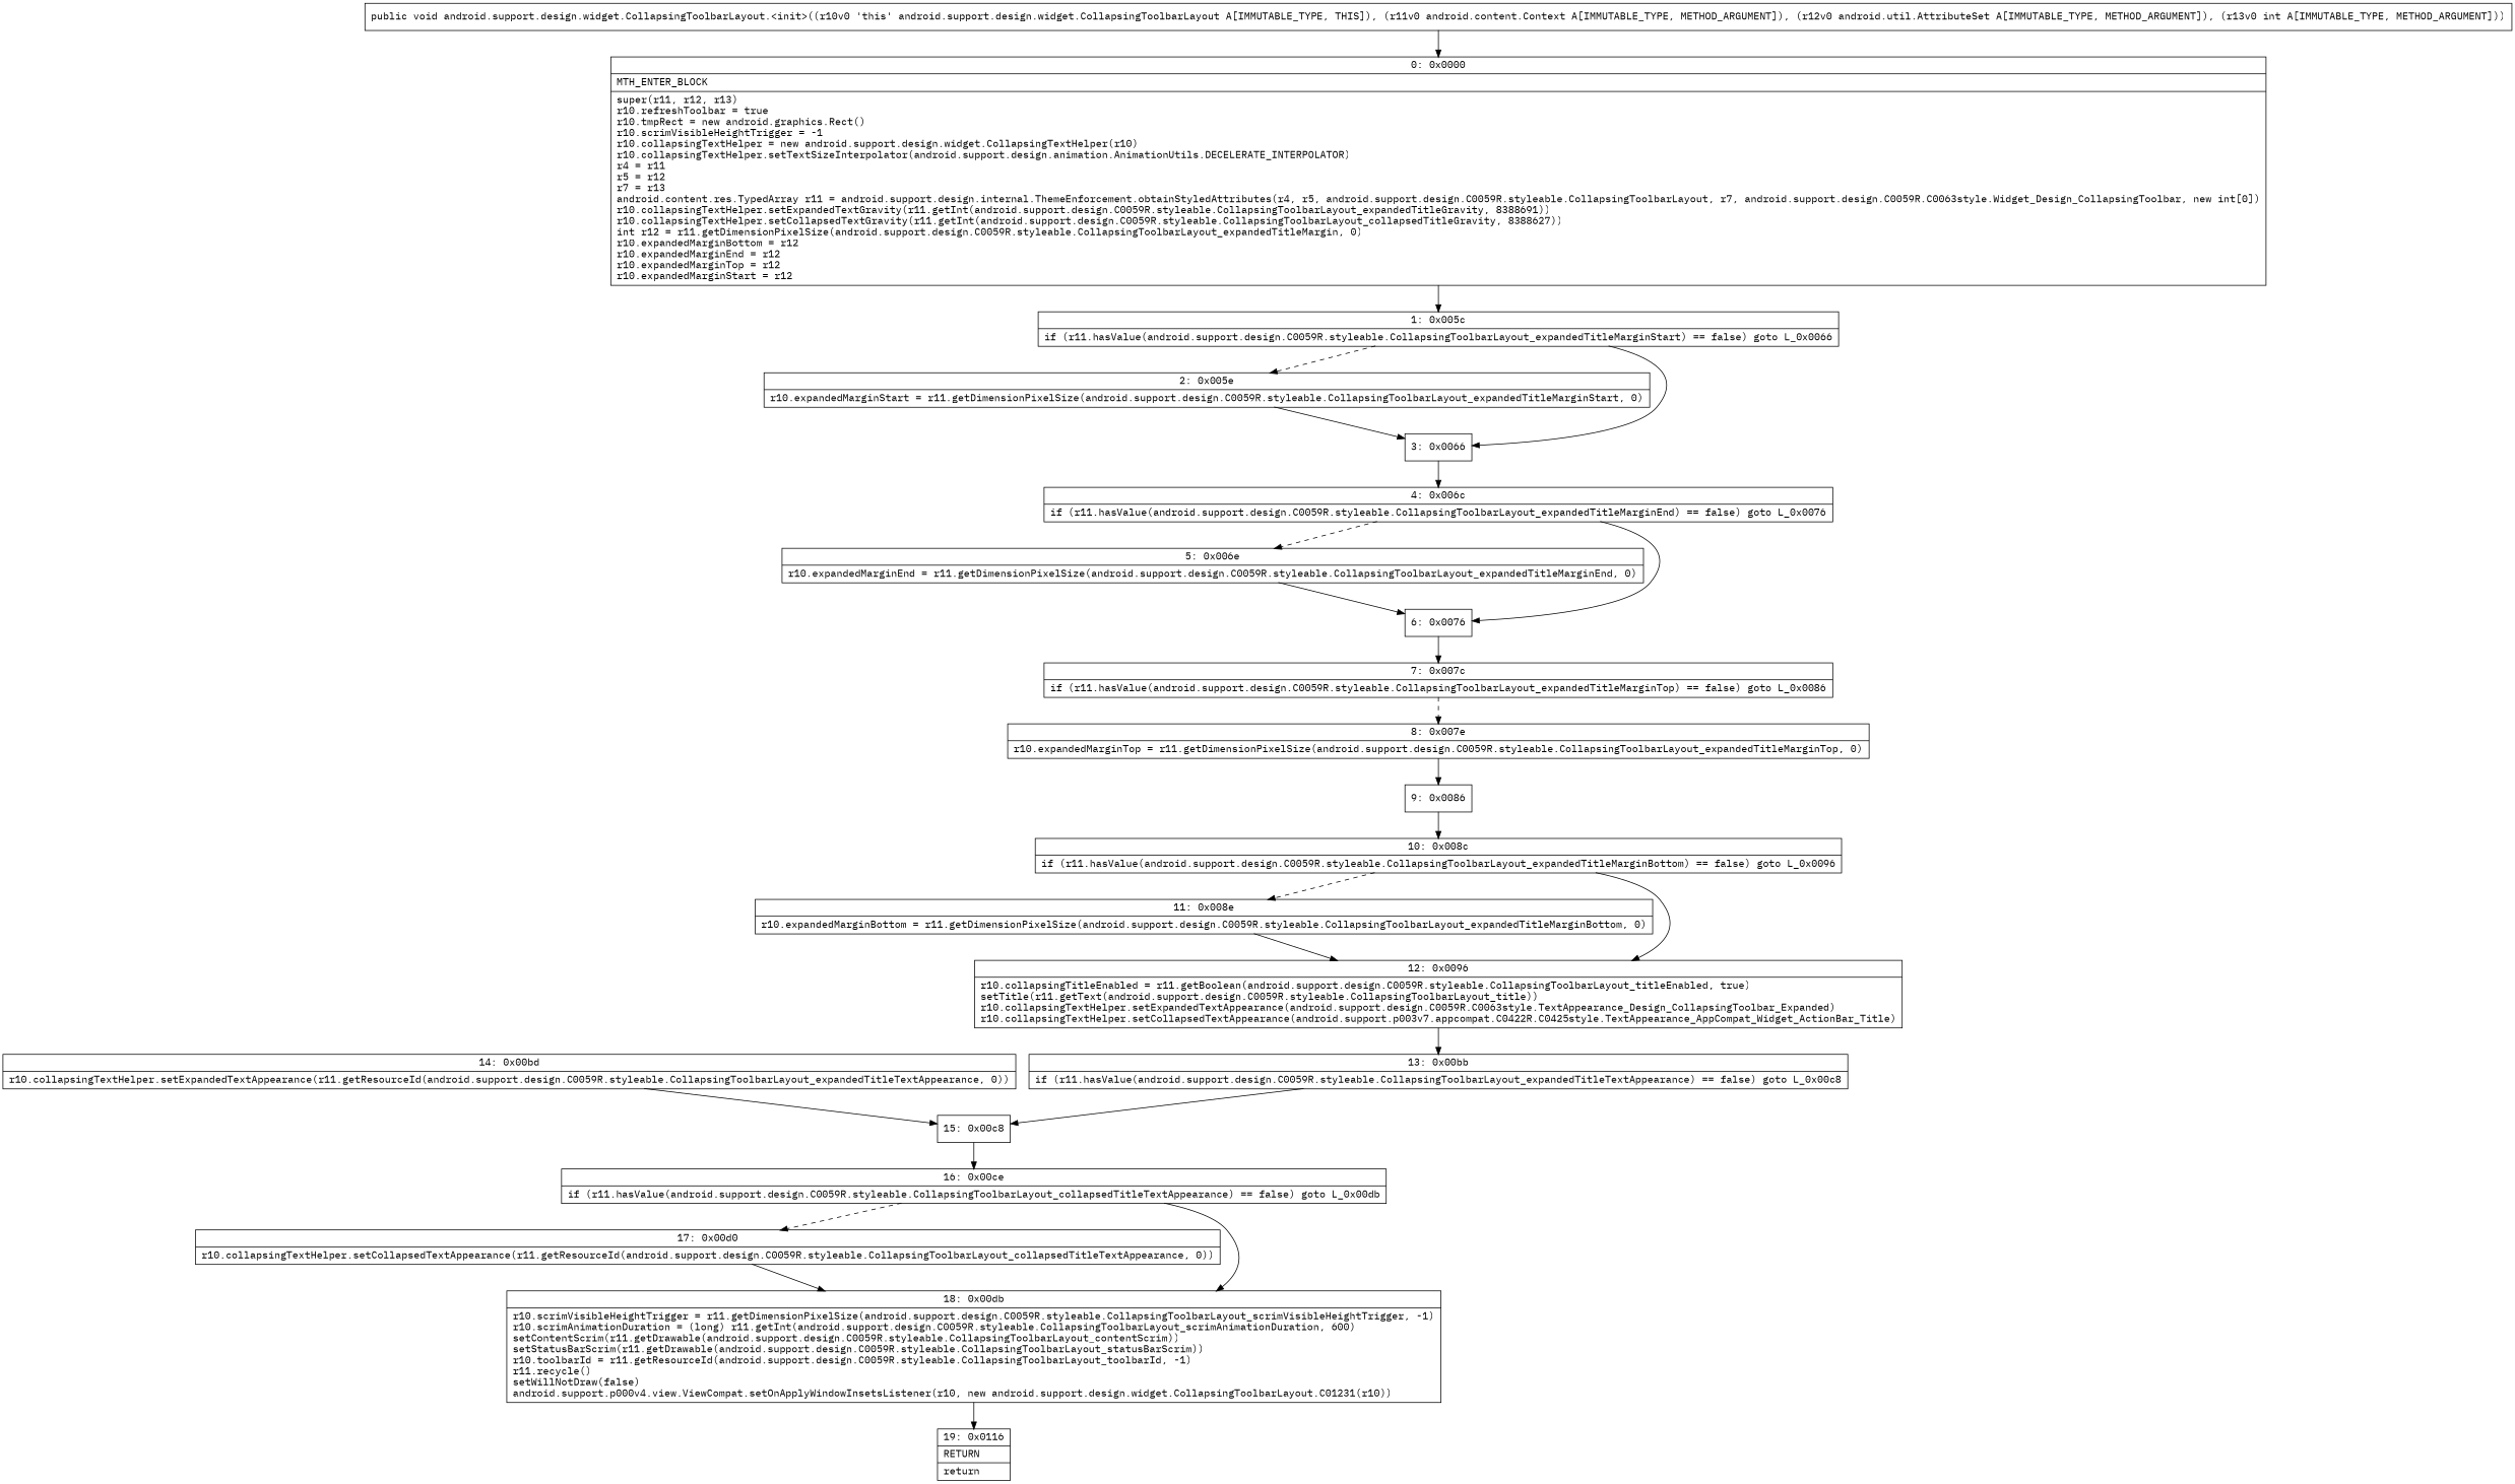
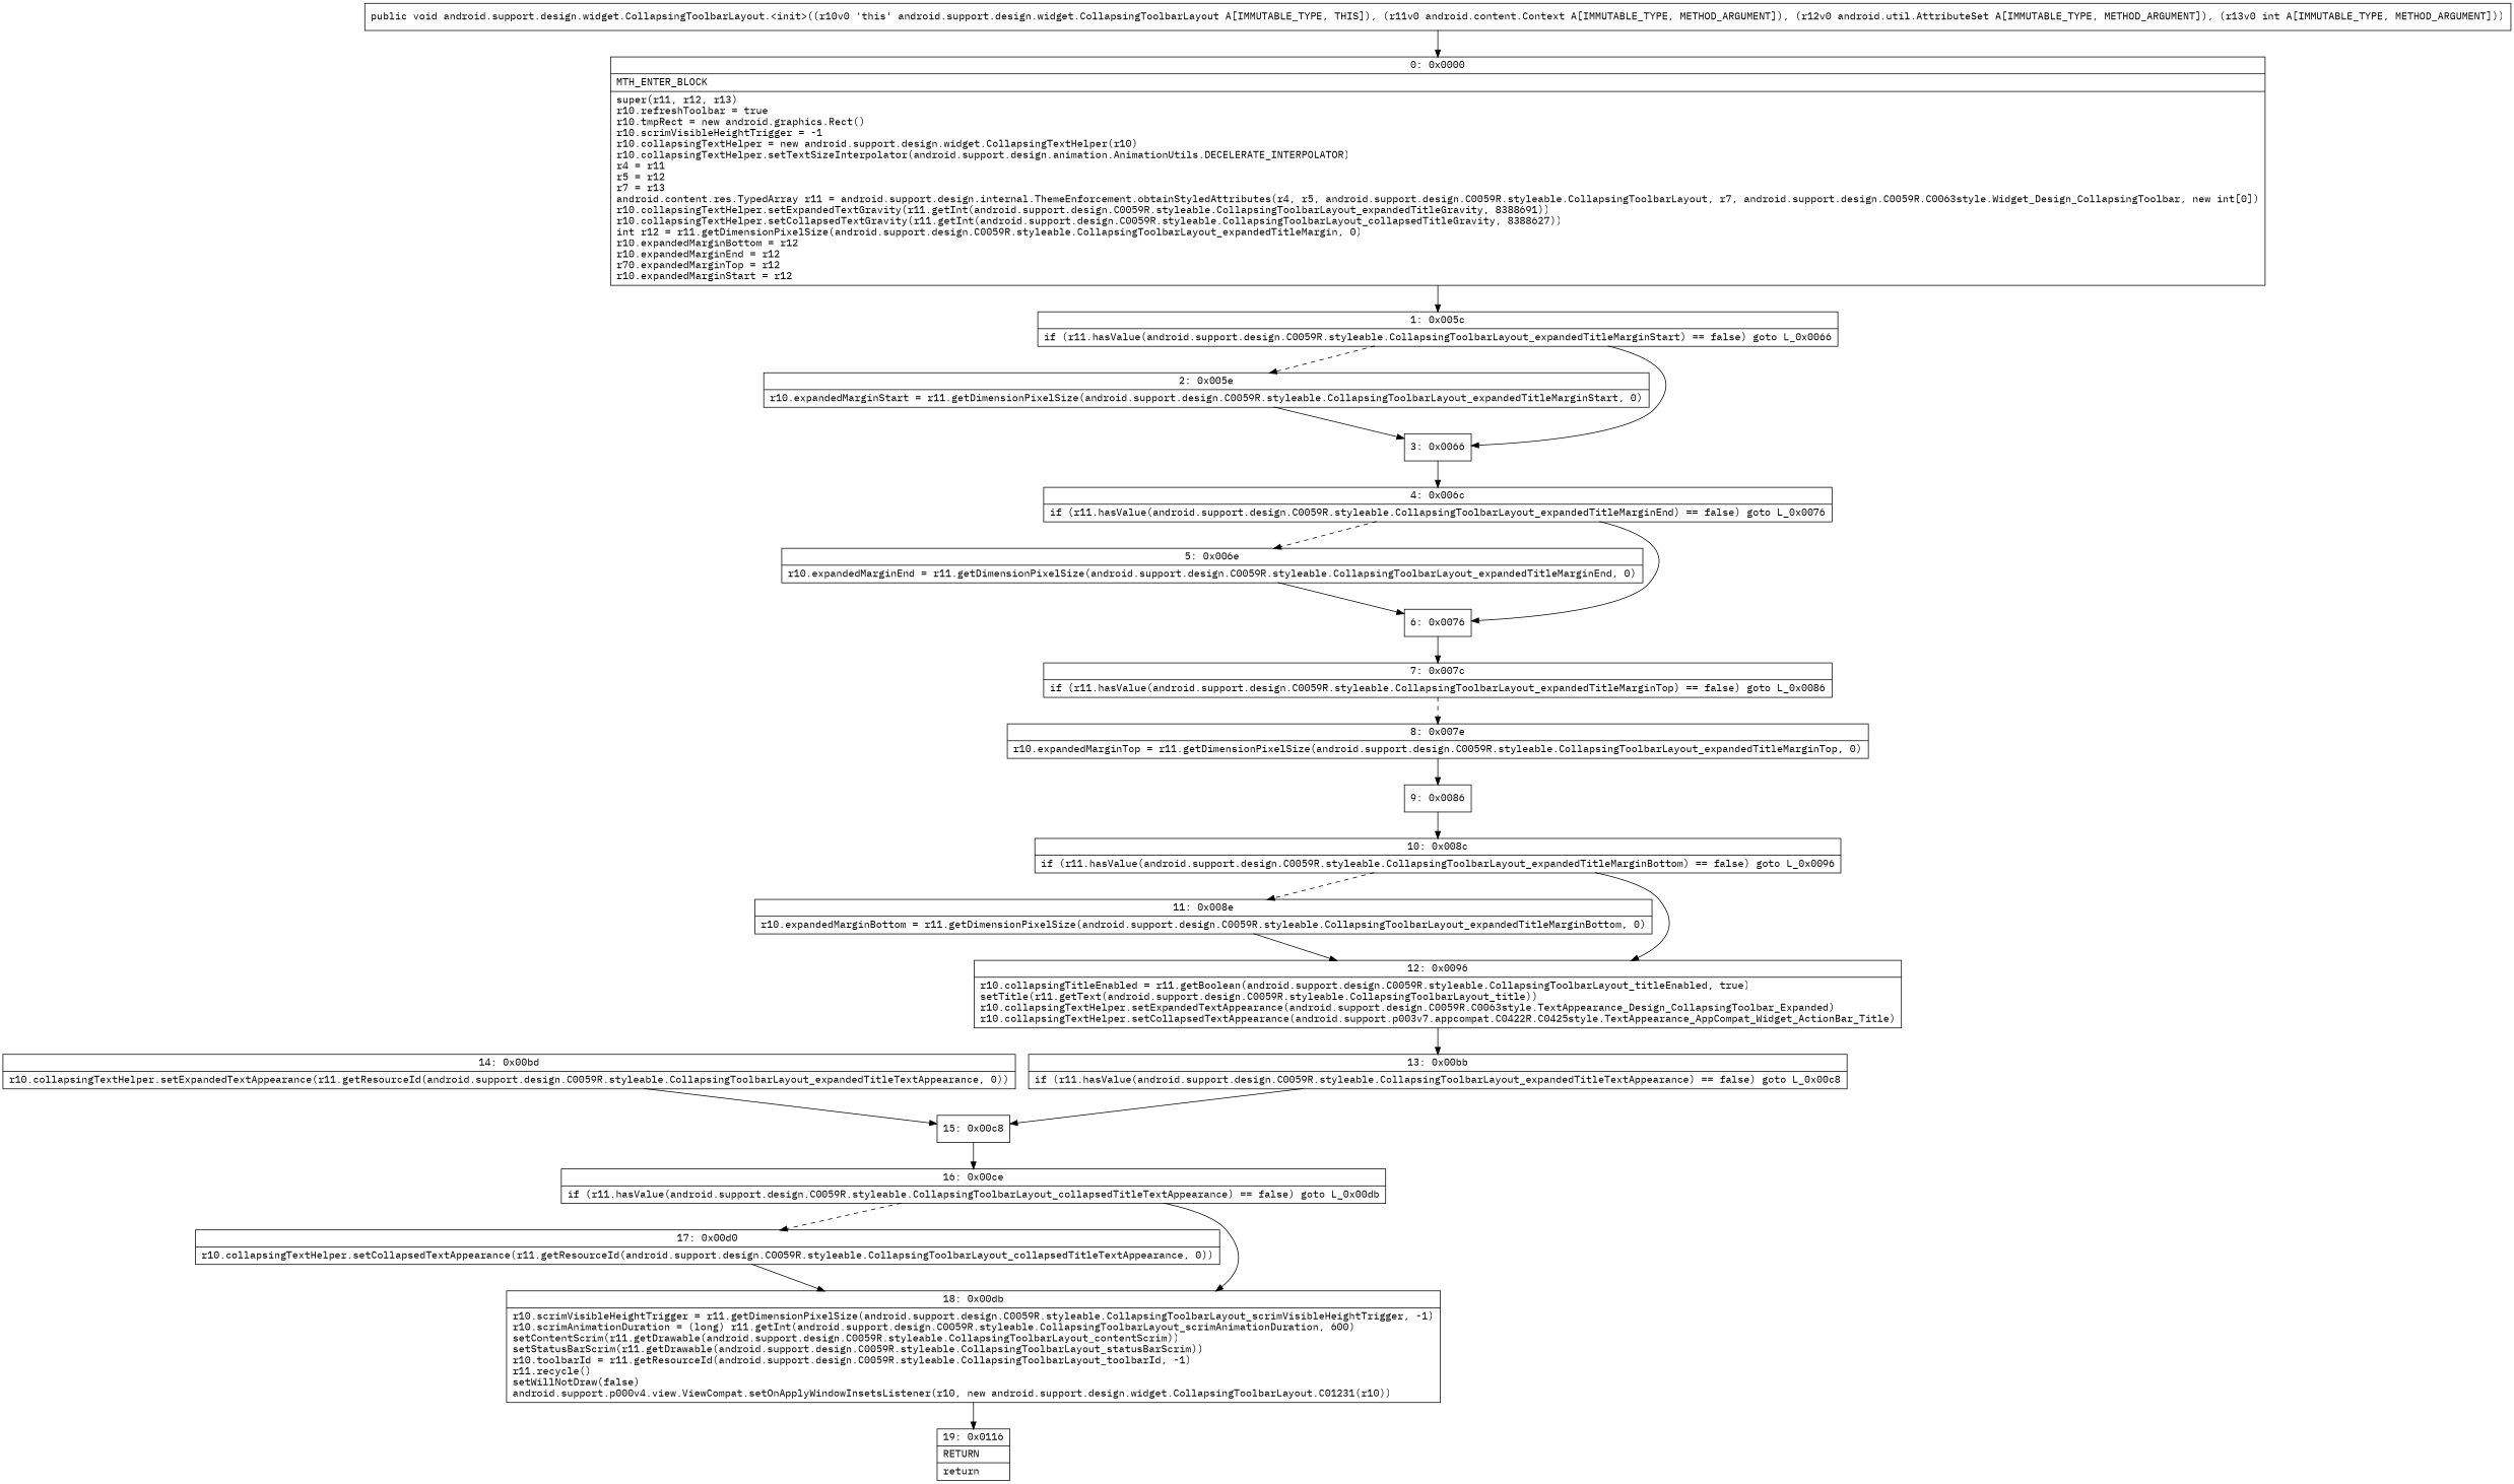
  digraph {
    fontname="IBM Plex Mono"
    node [fontname="IBM Plex Mono" shape=record]
    edge [fontname="IBM Plex Mono"]
-   n1 [label="{0\:\ 0x0000|MTH_ENTER_BLOCK\l|super(r11, r12, r13)\lr10.refreshToolbar = true\lr10.tmpRect = new android.graphics.Rect()\lr10.scrimVisibleHeightTrigger = \-1\lr10.collapsingTextHelper = new android.support.design.widget.CollapsingTextHelper(r10)\lr10.collapsingTextHelper.setTextSizeInterpolator(android.support.design.animation.AnimationUtils.DECELERATE_INTERPOLATOR)\lr4 = r11\lr5 = r12\lr7 = r13\landroid.content.res.TypedArray r11 = android.support.design.internal.ThemeEnforcement.obtainStyledAttributes(r4, r5, android.support.design.C0059R.styleable.CollapsingToolbarLayout, r7, android.support.design.C0059R.C0063style.Widget_Design_CollapsingToolbar, new int[0])\lr10.collapsingTextHelper.setExpandedTextGravity(r11.getInt(android.support.design.C0059R.styleable.CollapsingToolbarLayout_expandedTitleGravity, 8388691))\lr10.collapsingTextHelper.setCollapsedTextGravity(r11.getInt(android.support.design.C0059R.styleable.CollapsingToolbarLayout_collapsedTitleGravity, 8388627))\lint r12 = r11.getDimensionPixelSize(android.support.design.C0059R.styleable.CollapsingToolbarLayout_expandedTitleMargin, 0)\lr10.expandedMarginBottom = r12\lr10.expandedMarginEnd = r12\lr10.expandedMarginTop = r12\lr10.expandedMarginStart = r12\l}"]
+   n1 [label="{0\:\ 0x0000|MTH_ENTER_BLOCK\l|super(r11, r12, r13)\lr10.refreshToolbar = true\lr10.tmpRect = new android.graphics.Rect()\lr10.scrimVisibleHeightTrigger = \-1\lr10.collapsingTextHelper = new android.support.design.widget.CollapsingTextHelper(r10)\lr10.collapsingTextHelper.setTextSizeInterpolator(android.support.design.animation.AnimationUtils.DECELERATE_INTERPOLATOR)\lr4 = r11\lr5 = r12\lr7 = r13\landroid.content.res.TypedArray r11 = android.support.design.internal.ThemeEnforcement.obtainStyledAttributes(r4, r5, android.support.design.C0059R.styleable.CollapsingToolbarLayout, r7, android.support.design.C0059R.C0063style.Widget_Design_CollapsingToolbar, new int[0])\lr10.collapsingTextHelper.setExpandedTextGravity(r11.getInt(android.support.design.C0059R.styleable.CollapsingToolbarLayout_expandedTitleGravity, 8388691))\lr10.collapsingTextHelper.setCollapsedTextGravity(r11.getInt(android.support.design.C0059R.styleable.CollapsingToolbarLayout_collapsedTitleGravity, 8388627))\lint r12 = r11.getDimensionPixelSize(android.support.design.C0059R.styleable.CollapsingToolbarLayout_expandedTitleMargin, 0)\lr10.expandedMarginBottom = r12\lr10.expandedMarginEnd = r12\lr70.expandedMarginTop = r12\lr10.expandedMarginStart = r12\l}"]
    n2 [label="{1\:\ 0x005c|if (r11.hasValue(android.support.design.C0059R.styleable.CollapsingToolbarLayout_expandedTitleMarginStart) == false) goto L_0x0066\l}"]
    n3 [label="{2\:\ 0x005e|r10.expandedMarginStart = r11.getDimensionPixelSize(android.support.design.C0059R.styleable.CollapsingToolbarLayout_expandedTitleMarginStart, 0)\l}"]
    n4 [label="{3\:\ 0x0066}"]
    n5 [label="{4\:\ 0x006c|if (r11.hasValue(android.support.design.C0059R.styleable.CollapsingToolbarLayout_expandedTitleMarginEnd) == false) goto L_0x0076\l}"]
    n6 [label="{5\:\ 0x006e|r10.expandedMarginEnd = r11.getDimensionPixelSize(android.support.design.C0059R.styleable.CollapsingToolbarLayout_expandedTitleMarginEnd, 0)\l}"]
    n7 [label="{6\:\ 0x0076}"]
    n8 [label="{7\:\ 0x007c|if (r11.hasValue(android.support.design.C0059R.styleable.CollapsingToolbarLayout_expandedTitleMarginTop) == false) goto L_0x0086\l}"]
    n9 [label="{8\:\ 0x007e|r10.expandedMarginTop = r11.getDimensionPixelSize(android.support.design.C0059R.styleable.CollapsingToolbarLayout_expandedTitleMarginTop, 0)\l}"]
    n10 [label="{9\:\ 0x0086}"]
    n11 [label="{10\:\ 0x008c|if (r11.hasValue(android.support.design.C0059R.styleable.CollapsingToolbarLayout_expandedTitleMarginBottom) == false) goto L_0x0096\l}"]
    n12 [label="{11\:\ 0x008e|r10.expandedMarginBottom = r11.getDimensionPixelSize(android.support.design.C0059R.styleable.CollapsingToolbarLayout_expandedTitleMarginBottom, 0)\l}"]
    n13 [label="{12\:\ 0x0096|r10.collapsingTitleEnabled = r11.getBoolean(android.support.design.C0059R.styleable.CollapsingToolbarLayout_titleEnabled, true)\lsetTitle(r11.getText(android.support.design.C0059R.styleable.CollapsingToolbarLayout_title))\lr10.collapsingTextHelper.setExpandedTextAppearance(android.support.design.C0059R.C0063style.TextAppearance_Design_CollapsingToolbar_Expanded)\lr10.collapsingTextHelper.setCollapsedTextAppearance(android.support.p003v7.appcompat.C0422R.C0425style.TextAppearance_AppCompat_Widget_ActionBar_Title)\l}"]
    n14 [label="{13\:\ 0x00bb|if (r11.hasValue(android.support.design.C0059R.styleable.CollapsingToolbarLayout_expandedTitleTextAppearance) == false) goto L_0x00c8\l}"]
    n15 [label="{15\:\ 0x00c8}"]
    n16 [label="{14\:\ 0x00bd|r10.collapsingTextHelper.setExpandedTextAppearance(r11.getResourceId(android.support.design.C0059R.styleable.CollapsingToolbarLayout_expandedTitleTextAppearance, 0))\l}"]
    n17 [label="{16\:\ 0x00ce|if (r11.hasValue(android.support.design.C0059R.styleable.CollapsingToolbarLayout_collapsedTitleTextAppearance) == false) goto L_0x00db\l}"]
    n18 [label="{17\:\ 0x00d0|r10.collapsingTextHelper.setCollapsedTextAppearance(r11.getResourceId(android.support.design.C0059R.styleable.CollapsingToolbarLayout_collapsedTitleTextAppearance, 0))\l}"]
    n19 [label="{18\:\ 0x00db|r10.scrimVisibleHeightTrigger = r11.getDimensionPixelSize(android.support.design.C0059R.styleable.CollapsingToolbarLayout_scrimVisibleHeightTrigger, \-1)\lr10.scrimAnimationDuration = (long) r11.getInt(android.support.design.C0059R.styleable.CollapsingToolbarLayout_scrimAnimationDuration, 600)\lsetContentScrim(r11.getDrawable(android.support.design.C0059R.styleable.CollapsingToolbarLayout_contentScrim))\lsetStatusBarScrim(r11.getDrawable(android.support.design.C0059R.styleable.CollapsingToolbarLayout_statusBarScrim))\lr10.toolbarId = r11.getResourceId(android.support.design.C0059R.styleable.CollapsingToolbarLayout_toolbarId, \-1)\lr11.recycle()\lsetWillNotDraw(false)\landroid.support.p000v4.view.ViewCompat.setOnApplyWindowInsetsListener(r10, new android.support.design.widget.CollapsingToolbarLayout.C01231(r10))\l}"]
    n20 [label="{19\:\ 0x0116|RETURN\l|return\l}"]
    n21 [label="{public void android.support.design.widget.CollapsingToolbarLayout.\<init\>((r10v0 'this' android.support.design.widget.CollapsingToolbarLayout A[IMMUTABLE_TYPE, THIS]), (r11v0 android.content.Context A[IMMUTABLE_TYPE, METHOD_ARGUMENT]), (r12v0 android.util.AttributeSet A[IMMUTABLE_TYPE, METHOD_ARGUMENT]), (r13v0 int A[IMMUTABLE_TYPE, METHOD_ARGUMENT])) }"]
    n1 -> n2
    n2 -> n3 [style=dashed]
    n2 -> n4
    n3 -> n4
    n4 -> n5
    n5 -> n6 [style=dashed]
    n5 -> n7
    n6 -> n7
    n7 -> n8
    n8 -> n9 [style=dashed]
    n9 -> n10
    n10 -> n11
    n11 -> n12 [style=dashed]
    n11 -> n13
    n12 -> n13
    n13 -> n14
    n14 -> n15
    n15 -> n17
    n16 -> n15
    n17 -> n18 [style=dashed]
    n17 -> n19
    n18 -> n19
    n19 -> n20
    n21 -> n1
  }
